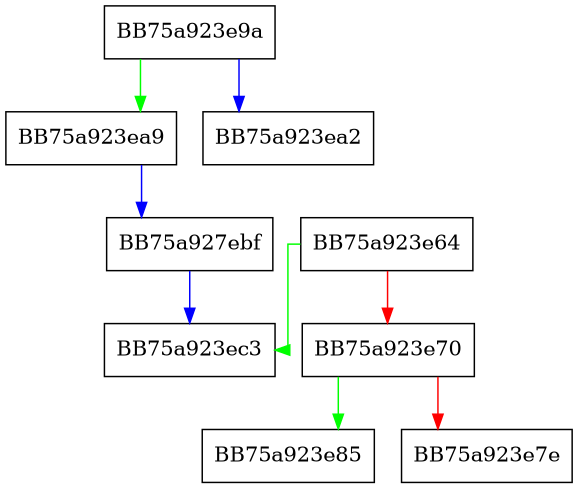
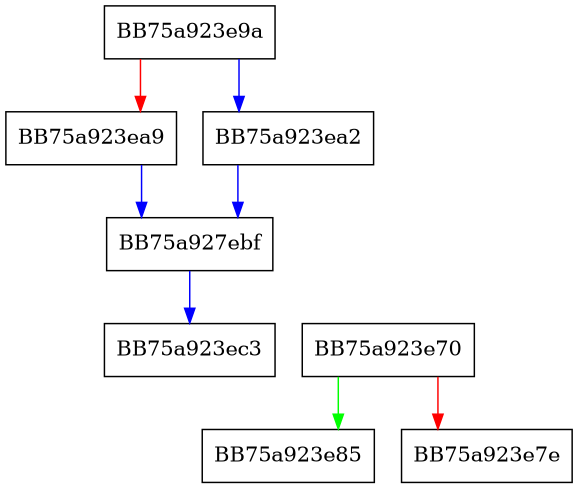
  digraph {
    splines=ortho
    node [shape=box]
    edge [color=blue]
-   BB75a923e64
    BB75a923ec3
    BB75a923e70
    BB75a923e85
    BB75a923e7e
    BB75a923e9a
    BB75a923ea9
    BB75a923ea2
    n9 [label=BB75a927ebf]
-   BB75a923e64 -> BB75a923ec3 [color=green]
-   BB75a923e64 -> BB75a923e70 [color=red]
    BB75a923e70 -> BB75a923e85 [color=green]
    BB75a923e70 -> BB75a923e7e [color=red]
-   BB75a923e9a -> BB75a923ea9 [color=green]
+   BB75a923e9a -> BB75a923ea9 [color=red]
    BB75a923e9a -> BB75a923ea2
    BB75a923ea9 -> n9
+   BB75a923ea2 -> n9
    n9 -> BB75a923ec3
  }
